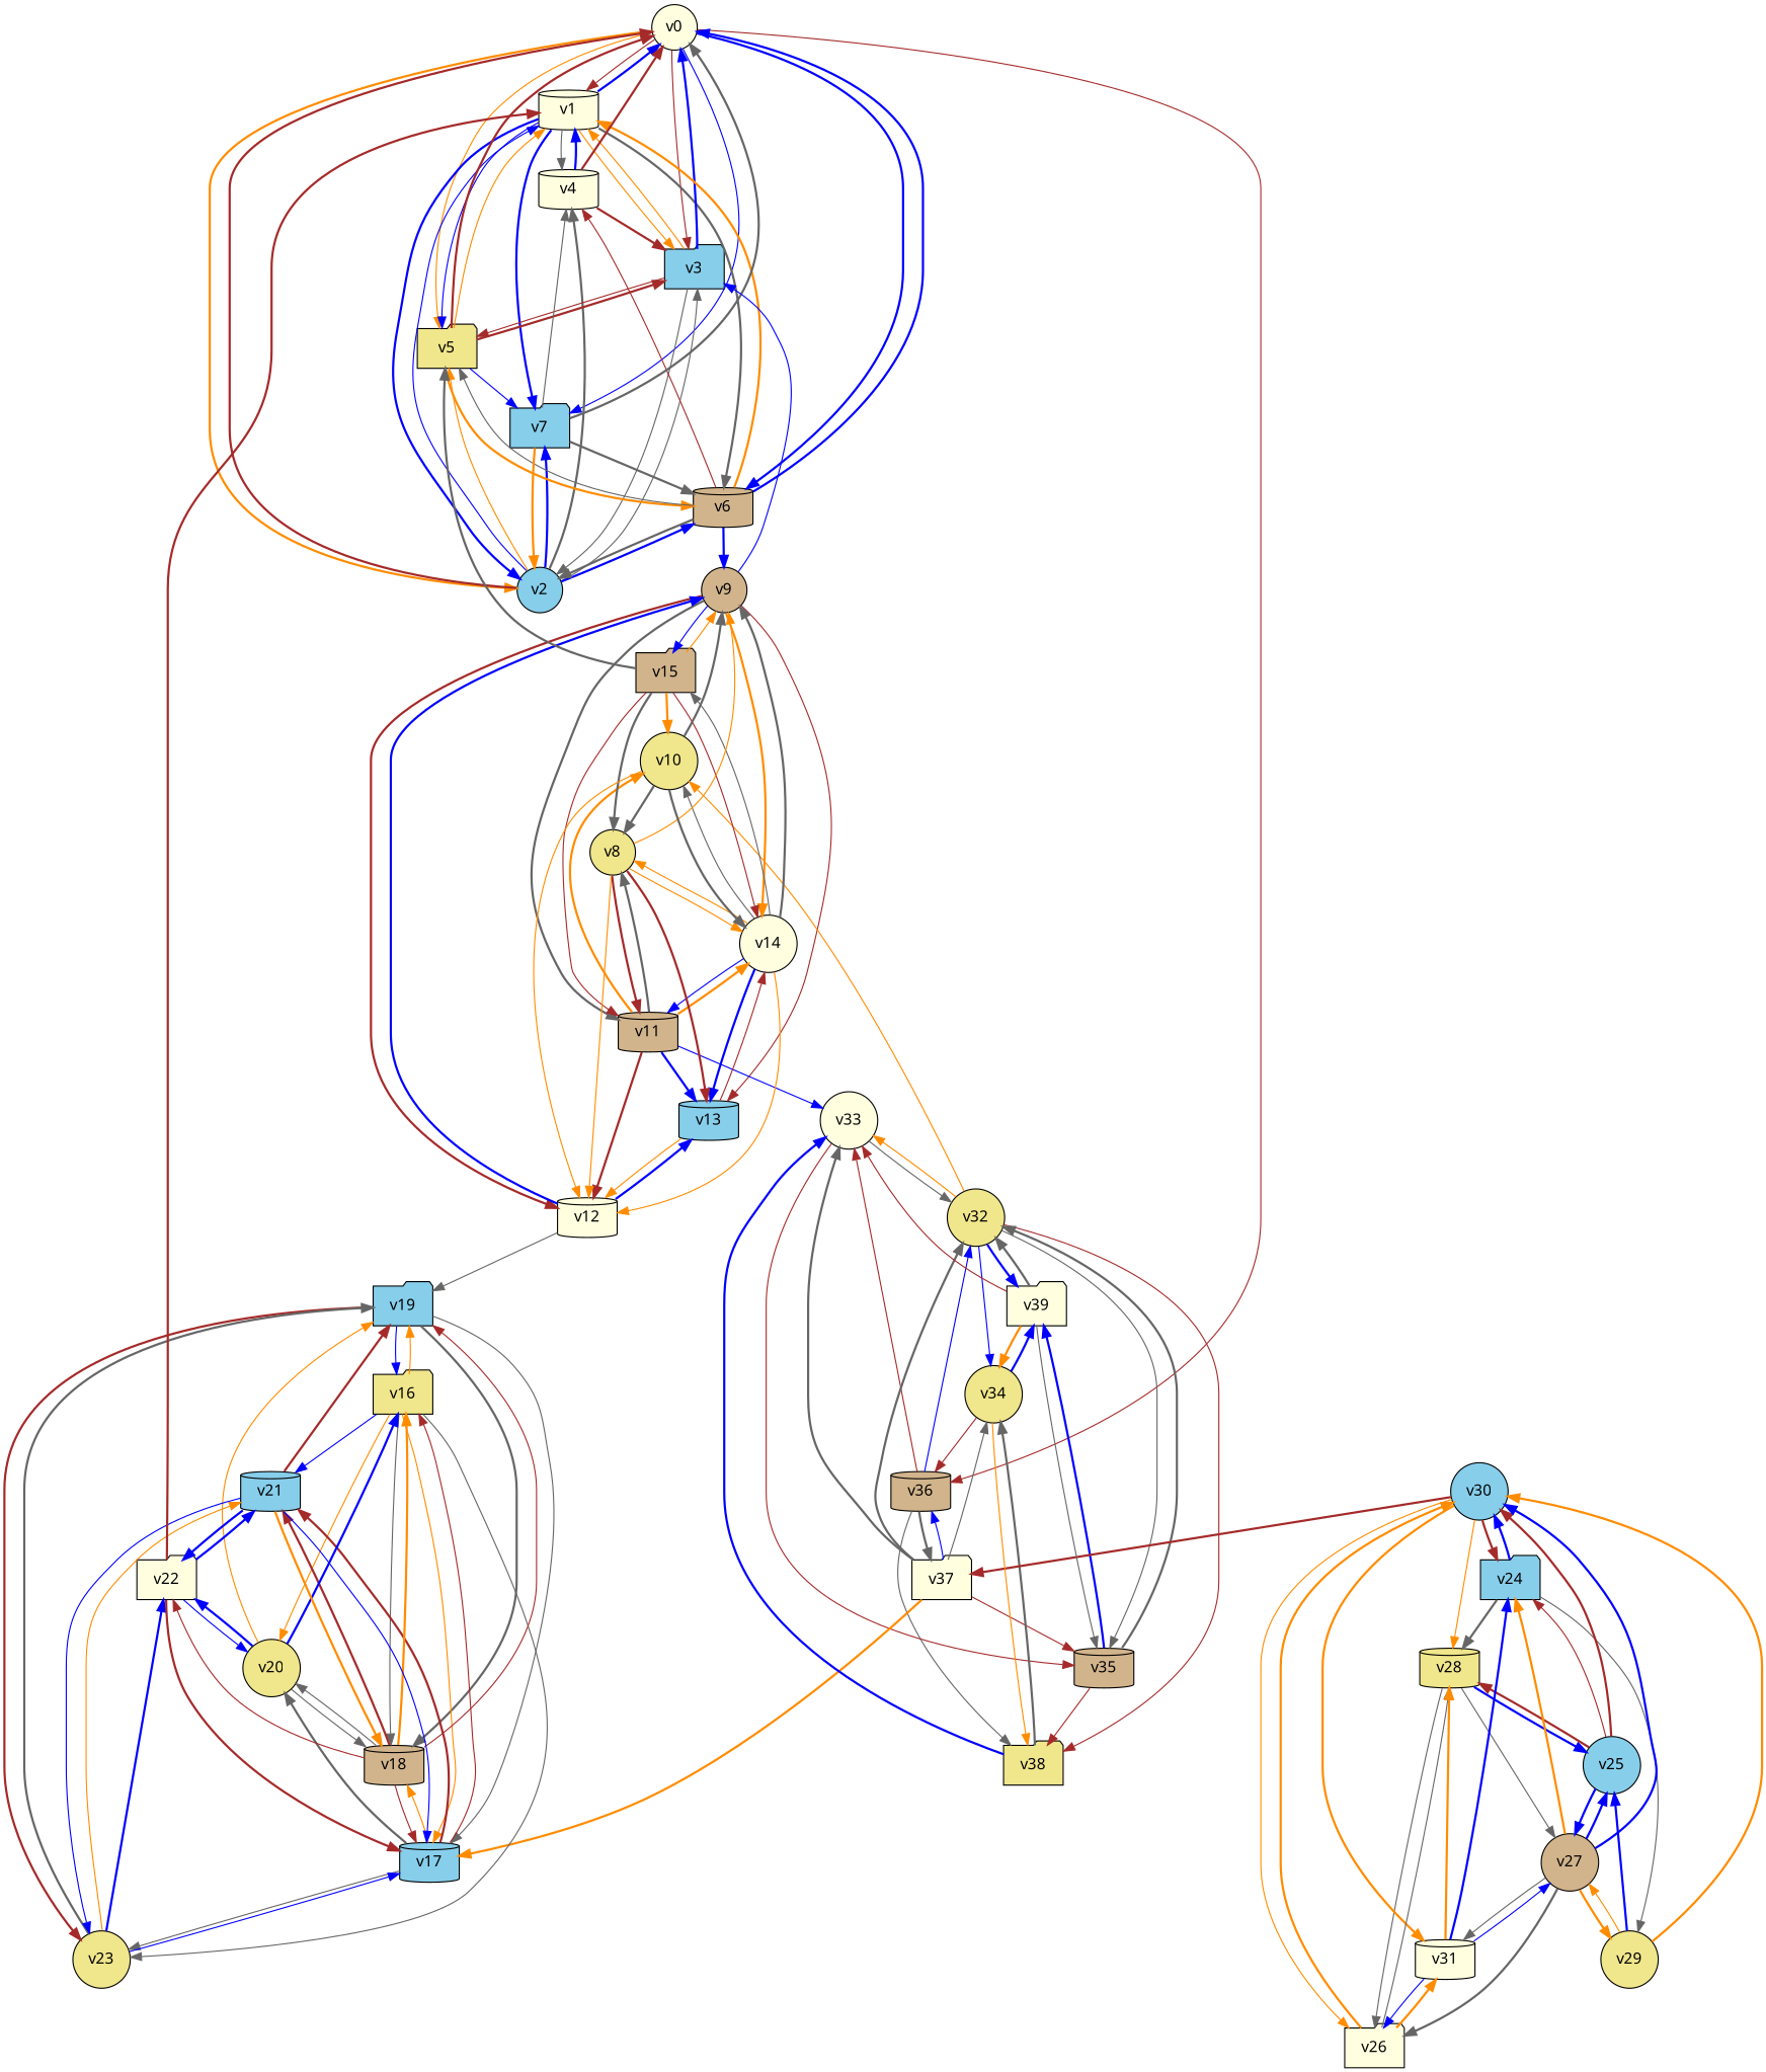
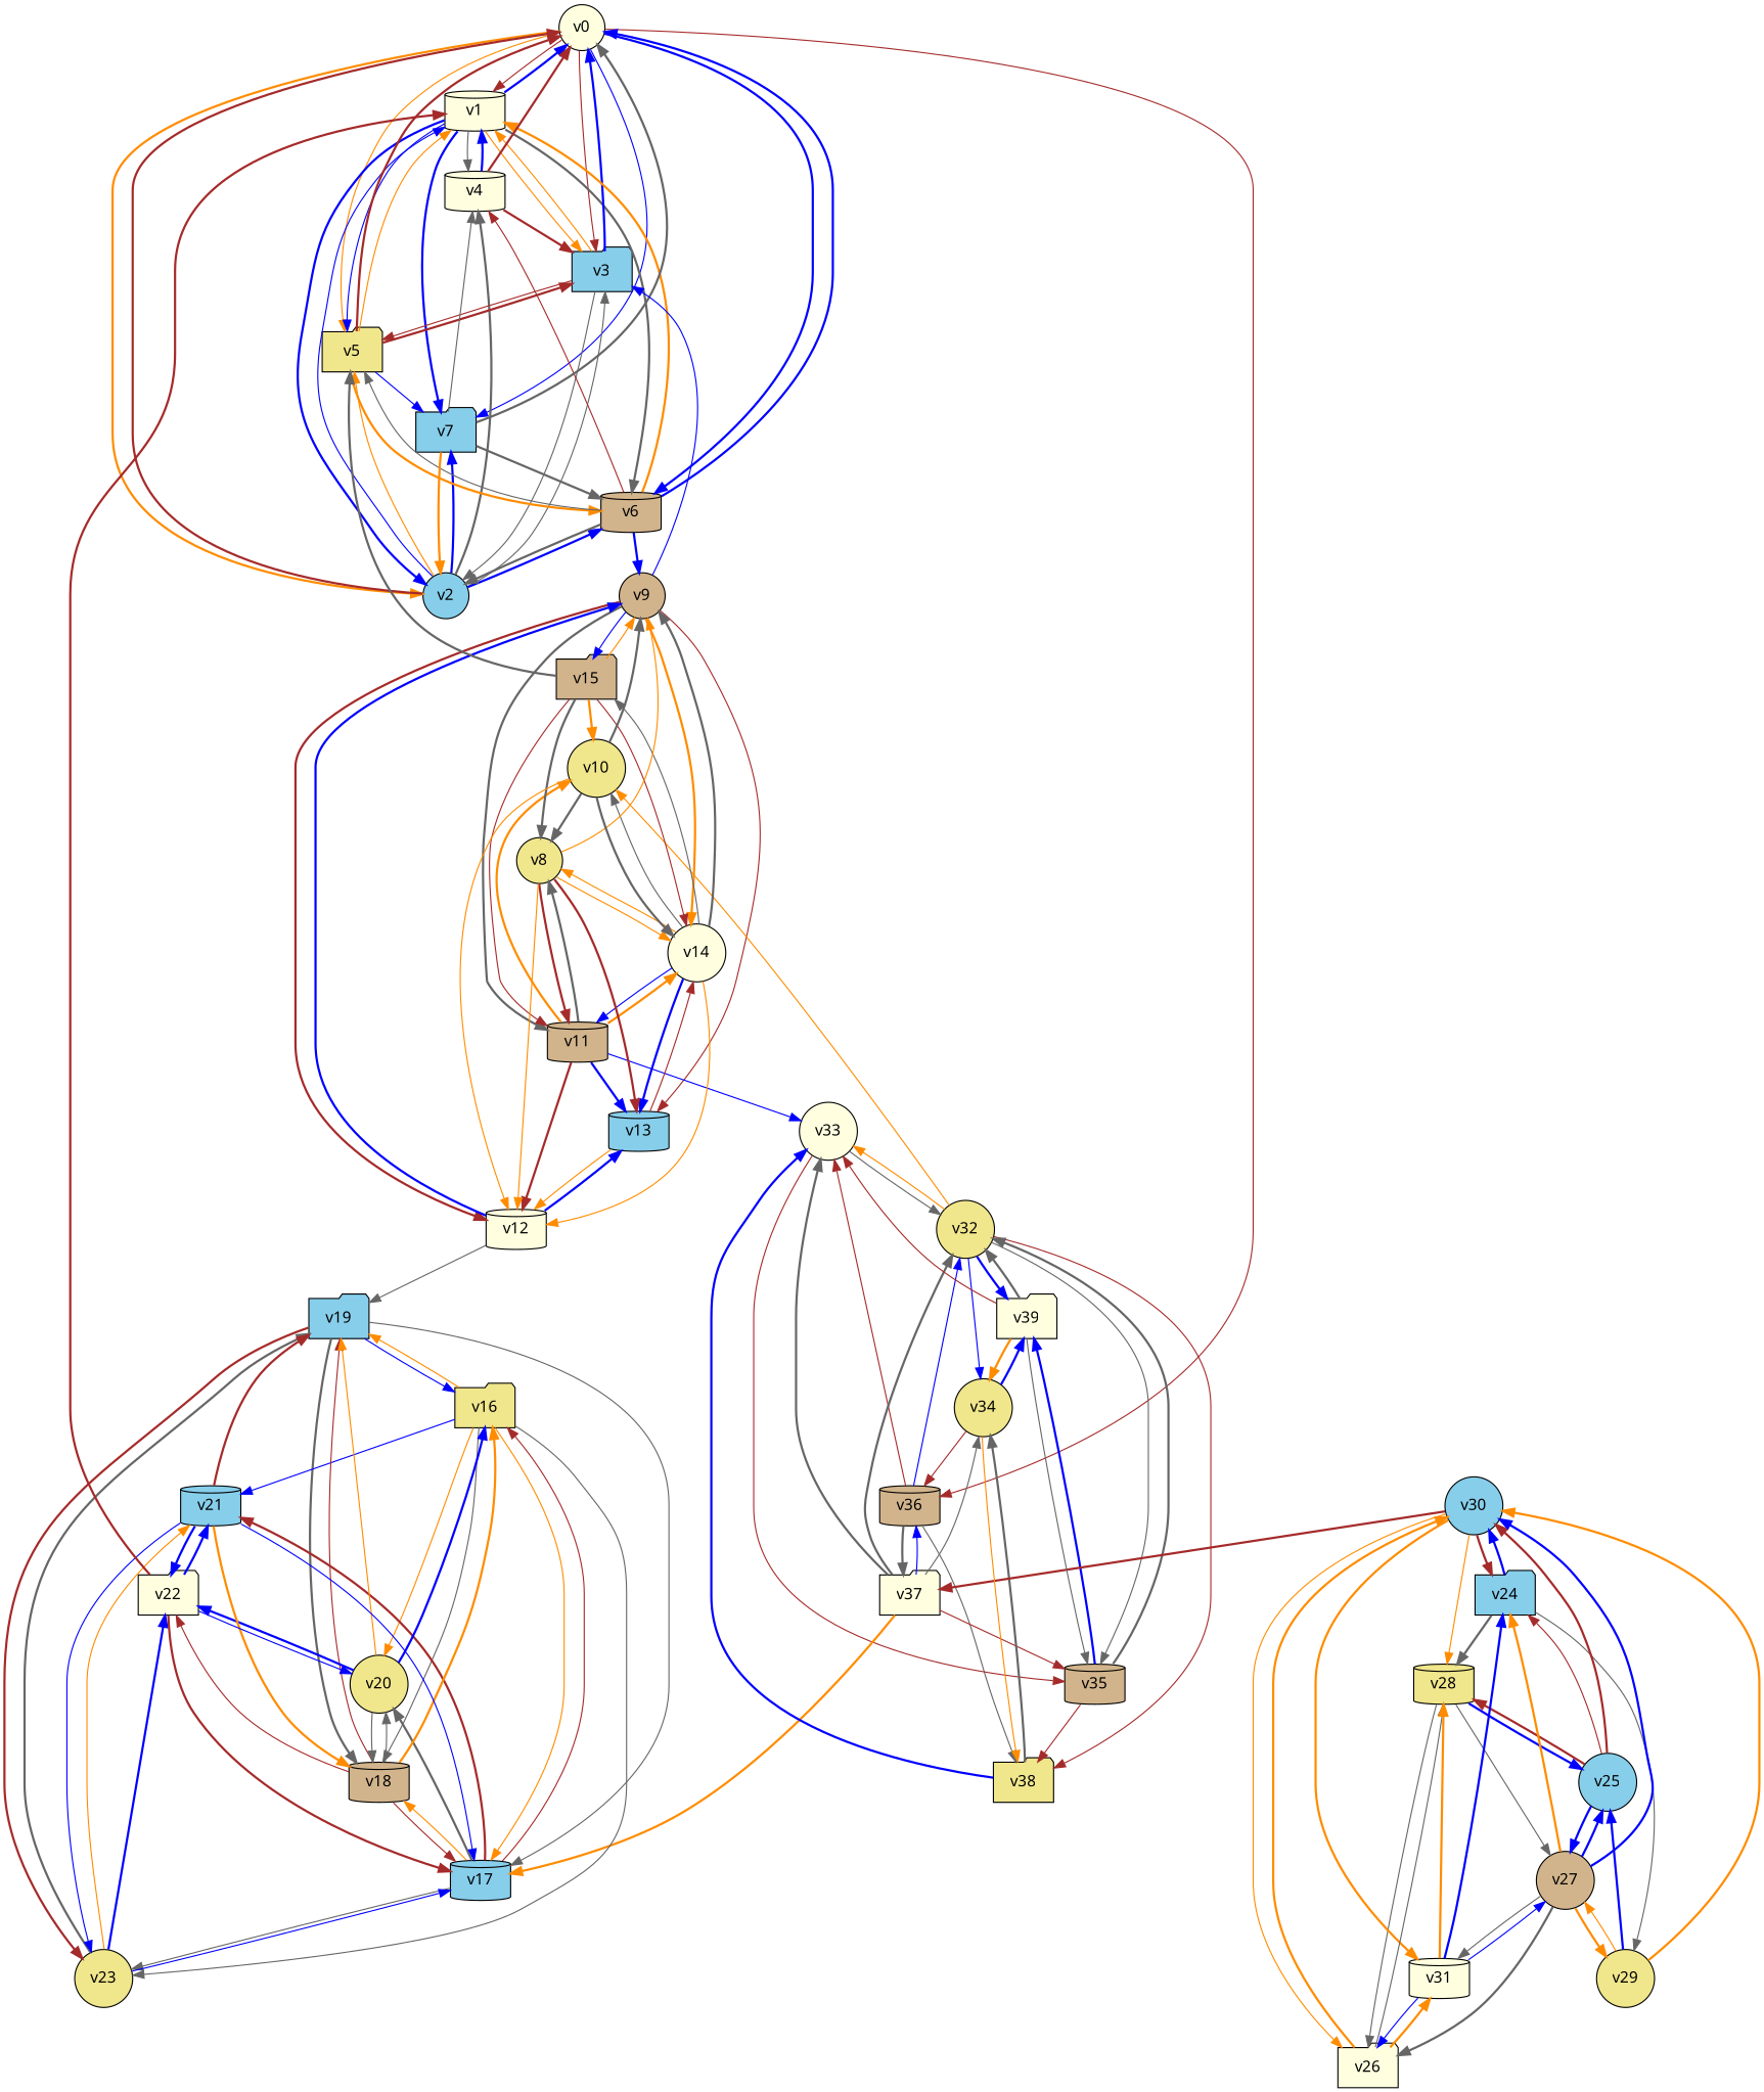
  digraph {
    fontname="Noto Sans"
    node [fillcolor=lightyellow fontname="Noto Sans" player=0 priority=1 shape=circle style=filled]
    edge [color=blue fontname="Noto Sans" style=bold]
    v0 [priority=0]
    v1 [priority=0 shape=cylinder]
    v2 [fillcolor=skyblue player=1 priority=0]
    v3 [fillcolor=skyblue player=1 shape=folder]
    v5 [fillcolor=khaki shape=folder]
    v6 [fillcolor=tan player=1 shape=cylinder]
    v7 [fillcolor=skyblue player=1 shape=folder]
    v36 [fillcolor=tan shape=cylinder]
    v4 [shape=cylinder]
    v9 [fillcolor=tan player=1 priority=0]
    v33 [player=1 priority=0]
    v37 [shape=folder]
    v32 [fillcolor=khaki]
    v38 [fillcolor=khaki player=1 priority=0 shape=folder]
    v11 [fillcolor=tan shape=cylinder]
    v12 [player=1 shape=cylinder]
    v13 [fillcolor=skyblue shape=cylinder]
    v14 [priority=0]
    v15 [fillcolor=tan priority=0 shape=folder]
    v8 [fillcolor=khaki player=1]
    v10 [fillcolor=khaki player=1 priority=0]
    v19 [fillcolor=skyblue shape=folder]
    v35 [fillcolor=tan player=1 priority=0 shape=cylinder]
    v16 [fillcolor=khaki shape=folder]
    v17 [fillcolor=skyblue player=1 shape=cylinder]
    v18 [fillcolor=tan priority=0 shape=cylinder]
    v23 [fillcolor=khaki player=1 priority=0]
    v20 [fillcolor=khaki player=1]
    v21 [fillcolor=skyblue shape=cylinder]
    v22 [player=1 shape=folder]
    v24 [fillcolor=skyblue shape=folder]
    v28 [fillcolor=khaki shape=cylinder]
    v29 [fillcolor=khaki player=1]
    v30 [fillcolor=skyblue priority=0]
    v25 [fillcolor=skyblue player=1]
    v27 [fillcolor=tan player=1 priority=0]
    v26 [shape=folder]
    v31 [shape=cylinder]
    v34 [fillcolor=khaki priority=0]
    v39 [shape=folder]
    v0 -> v1 [color=brown style=solid]
    v0 -> v2 [color=darkorange]
    v0 -> v3 [color=brown style=solid]
    v0 -> v5 [color=darkorange style=solid]
    v0 -> v6
    v0 -> v7 [style=solid]
    v0 -> v36 [color=brown style=solid]
    v1 -> v0
    v1 -> v2
    v1 -> v3 [color=darkorange style=solid]
    v1 -> v5 [style=solid]
    v1 -> v6 [color=gray40]
    v1 -> v7
    v1 -> v4 [color=gray40 style=solid]
    v2 -> v0 [color=brown]
    v2 -> v1 [style=solid]
    v2 -> v3 [color=gray40 style=solid]
    v2 -> v5 [color=darkorange style=solid]
    v2 -> v6
    v2 -> v7
    v2 -> v4 [color=gray40]
    v3 -> v0
    v3 -> v1 [color=darkorange style=solid]
    v3 -> v2 [color=gray40 style=solid]
    v3 -> v5 [color=brown style=solid]
    v5 -> v0 [color=brown]
    v5 -> v1 [color=darkorange style=solid]
    v5 -> v3 [color=brown]
    v5 -> v6 [color=darkorange]
    v5 -> v7 [style=solid]
    v6 -> v0
    v6 -> v1 [color=darkorange]
    v6 -> v2 [color=gray40]
    v6 -> v5 [color=gray40 style=solid]
    v6 -> v4 [color=brown style=solid]
    v6 -> v9
    v7 -> v0 [color=gray40]
    v7 -> v2 [color=darkorange]
    v7 -> v6 [color=gray40]
    v7 -> v4 [color=gray40 style=solid]
    v36 -> v33 [color=brown style=solid]
    v36 -> v37 [color=gray40]
    v36 -> v32 [style=solid]
    v36 -> v38 [color=gray40 style=solid]
    v4 -> v0 [color=brown]
    v4 -> v1
    v4 -> v3 [color=brown]
    v9 -> v3 [style=solid]
    v9 -> v11 [color=gray40]
    v9 -> v12 [color=brown]
    v9 -> v13 [color=brown style=solid]
    v9 -> v14 [color=darkorange]
    v9 -> v15 [style=solid]
    v33 -> v32 [color=gray40 style=solid]
    v33 -> v35 [color=brown style=solid]
    v37 -> v36 [style=solid]
    v37 -> v33 [color=gray40]
    v37 -> v32 [color=gray40]
    v37 -> v35 [color=brown style=solid]
    v37 -> v17 [color=darkorange]
    v37 -> v34 [color=gray40 style=solid]
    v32 -> v33 [color=darkorange style=solid]
    v32 -> v38 [color=brown style=solid]
    v32 -> v10 [color=darkorange style=solid]
    v32 -> v35 [color=gray40 style=solid]
    v32 -> v34 [style=solid]
    v32 -> v39
    v38 -> v33
    v38 -> v34 [color=gray40]
    v11 -> v33 [style=solid]
    v11 -> v12 [color=brown]
    v11 -> v13
    v11 -> v14 [color=darkorange]
    v11 -> v8 [color=gray40]
    v11 -> v10 [color=darkorange]
    v12 -> v9
    v12 -> v13
    v12 -> v19 [color=gray40 style=solid]
    v13 -> v12 [color=darkorange style=solid]
    v13 -> v14 [color=brown style=solid]
    v14 -> v9 [color=gray40]
    v14 -> v11 [style=solid]
    v14 -> v12 [color=darkorange style=solid]
    v14 -> v13
    v14 -> v15 [color=gray40 style=solid]
    v14 -> v8 [color=darkorange style=solid]
    v14 -> v10 [color=gray40 style=solid]
    v15 -> v5 [color=gray40]
    v15 -> v9 [color=darkorange style=solid]
    v15 -> v11 [color=brown style=solid]
    v15 -> v14 [color=brown style=solid]
    v15 -> v8 [color=gray40]
    v15 -> v10 [color=darkorange]
    v8 -> v9 [color=darkorange style=solid]
    v8 -> v11 [color=brown]
    v8 -> v12 [color=darkorange style=solid]
    v8 -> v13 [color=brown]
    v8 -> v14 [color=darkorange style=solid]
    v10 -> v9 [color=gray40]
    v10 -> v12 [color=darkorange style=solid]
    v10 -> v14 [color=gray40]
    v10 -> v8 [color=gray40]
    v19 -> v16 [style=solid]
    v19 -> v17 [color=gray40 style=solid]
    v19 -> v18 [color=gray40]
    v19 -> v23 [color=brown]
    v35 -> v32 [color=gray40]
    v35 -> v38 [color=brown style=solid]
    v35 -> v39
    v16 -> v19 [color=darkorange style=solid]
    v16 -> v17 [color=darkorange style=solid]
    v16 -> v18 [color=gray40 style=solid]
    v16 -> v23 [color=gray40 style=solid]
    v16 -> v20 [color=darkorange style=solid]
    v16 -> v21 [style=solid]
    v17 -> v16 [color=brown style=solid]
    v17 -> v18 [color=darkorange style=solid]
    v17 -> v23 [color=gray40 style=solid]
    v17 -> v20 [color=gray40]
    v17 -> v21 [color=brown]
    v18 -> v19 [color=brown style=solid]
    v18 -> v16 [color=darkorange]
    v18 -> v17 [color=brown style=solid]
    v18 -> v20 [color=gray40 style=solid]
-   v18 -> v21 [color=brown]
    v18 -> v22 [color=brown style=solid]
    v23 -> v19 [color=gray40]
    v23 -> v17 [style=solid]
    v23 -> v21 [color=darkorange style=solid]
    v23 -> v22
    v20 -> v19 [color=darkorange style=solid]
    v20 -> v16
    v20 -> v18 [color=gray40 style=solid]
    v20 -> v22
    v21 -> v19 [color=brown]
    v21 -> v17 [style=solid]
    v21 -> v18 [color=darkorange]
    v21 -> v23 [style=solid]
    v21 -> v22
    v22 -> v1 [color=brown]
    v22 -> v17 [color=brown]
    v22 -> v20 [style=solid]
    v22 -> v21
    v24 -> v28 [color=gray40]
    v24 -> v29 [color=gray40 style=solid]
    v24 -> v30
    v28 -> v25
    v28 -> v27 [color=gray40 style=solid]
    v28 -> v26 [color=gray40 style=solid]
    v29 -> v30 [color=darkorange]
    v29 -> v25
    v29 -> v27 [color=darkorange style=solid]
    v30 -> v37 [color=brown]
    v30 -> v24 [color=brown]
    v30 -> v28 [color=darkorange style=solid]
    v30 -> v26 [color=darkorange style=solid]
    v30 -> v31 [color=darkorange]
    v25 -> v24 [color=brown style=solid]
    v25 -> v28 [color=brown]
    v25 -> v30 [color=brown]
    v25 -> v27
    v27 -> v24 [color=darkorange]
    v27 -> v29 [color=darkorange]
    v27 -> v30
    v27 -> v25
    v27 -> v26 [color=gray40]
    v27 -> v31 [color=gray40 style=solid]
    v26 -> v28 [color=gray40 style=solid]
    v26 -> v30 [color=darkorange]
    v26 -> v31 [color=darkorange]
    v31 -> v24
    v31 -> v28 [color=darkorange]
    v31 -> v27 [style=solid]
    v31 -> v26 [style=solid]
    v34 -> v36 [color=brown style=solid]
    v34 -> v38 [color=darkorange style=solid]
    v34 -> v39
    v39 -> v33 [color=brown style=solid]
    v39 -> v32 [color=gray40]
    v39 -> v35 [color=gray40 style=solid]
    v39 -> v34 [color=darkorange]
  }
